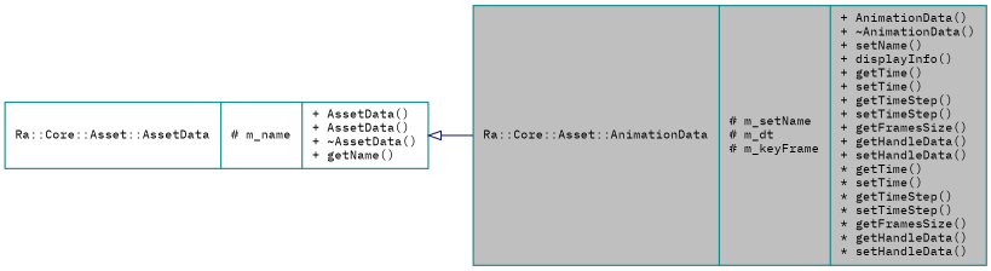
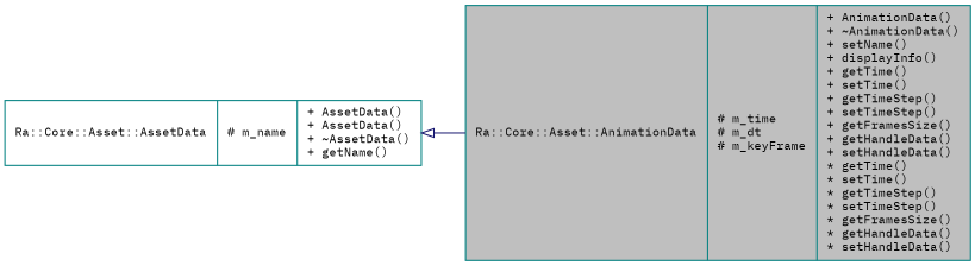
  digraph {
    rankdir=LR
    fontname="IBM Plex Mono"
    node [color=teal fontname="IBM Plex Mono" fontsize=10 shape=record style=filled]
-   n1 [fillcolor=grey75 fontcolor=black height=0.2 label="{Ra::Core::Asset::AnimationData\n|# m_setName\l# m_dt\l# m_keyFrame\l|+ AnimationData()\l+ ~AnimationData()\l+ setName()\l+ displayInfo()\l+ getTime()\l+ setTime()\l+ getTimeStep()\l+ setTimeStep()\l+ getFramesSize()\l+ getHandleData()\l+ setHandleData()\l* getTime()\l* setTime()\l* getTimeStep()\l* setTimeStep()\l* getFramesSize()\l* getHandleData()\l* setHandleData()\l}" width=0.4]
+   n1 [fillcolor=grey75 fontcolor=black height=0.2 label="{Ra::Core::Asset::AnimationData\n|# m_time\l# m_dt\l# m_keyFrame\l|+ AnimationData()\l+ ~AnimationData()\l+ setName()\l+ displayInfo()\l+ getTime()\l+ setTime()\l+ getTimeStep()\l+ setTimeStep()\l+ getFramesSize()\l+ getHandleData()\l+ setHandleData()\l* getTime()\l* setTime()\l* getTimeStep()\l* setTimeStep()\l* getFramesSize()\l* getHandleData()\l* setHandleData()\l}" width=0.4]
    n2 [fillcolor=white height=0.2 label="{Ra::Core::Asset::AssetData\n|# m_name\l|+ AssetData()\l+ AssetData()\l+ ~AssetData()\l+ getName()\l}" width=0.4]
    n2 -> n1 [arrowtail=onormal color=midnightblue dir=back fontname="IBM Plex Mono" fontsize=10 labelfontname=Helvetica labelfontsize=10 style=solid]
  }
